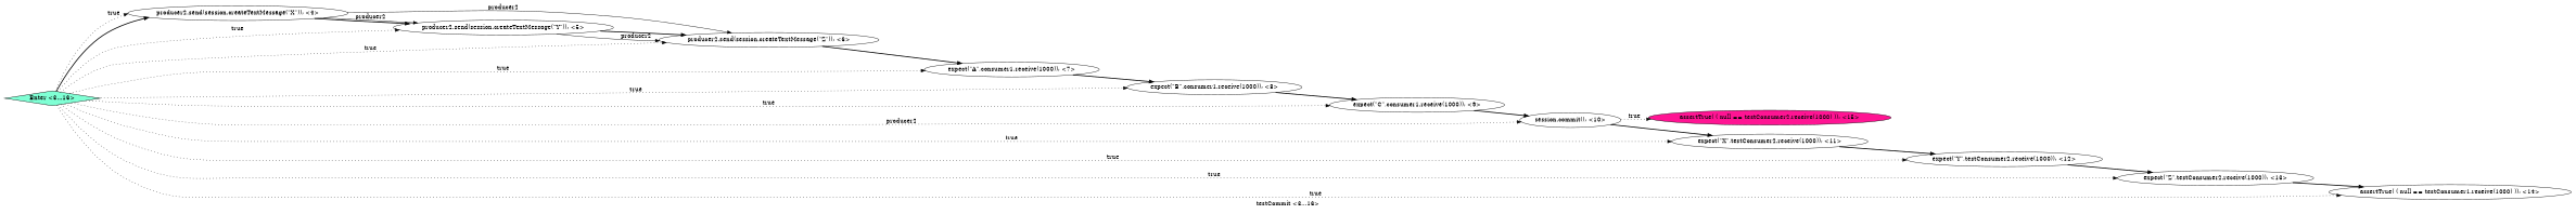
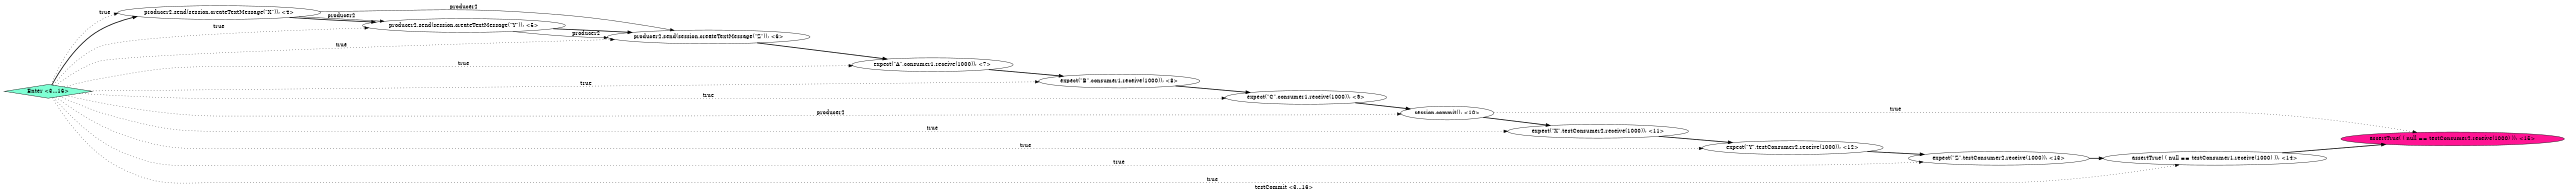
  digraph {
    label="testCommit <3...16>"
    rankdir=LR
    node [fillcolor=white shape=ellipse style=filled]
    edge [style=bold]
    n1 [label="producer2.send(session.createTextMessage(\"Z\")); <6>"]
    n2 [label="expect(\"A\",consumer1.receive(1000)); <7>"]
    n3 [label="expect(\"B\",consumer1.receive(1000)); <8>"]
    n4 [label="producer2.send(session.createTextMessage(\"Y\")); <5>"]
    n5 [label="expect(\"C\",consumer1.receive(1000)); <9>"]
    n6 [label="session.commit(); <10>"]
    n7 [label="expect(\"Y\",testConsumer2.receive(1000)); <12>"]
    n8 [label="expect(\"Z\",testConsumer2.receive(1000)); <13>"]
    n9 [label="assertTrue( ( null == testConsumer1.receive(1000) )); <14>"]
    n10 [label="expect(\"X\",testConsumer2.receive(1000)); <11>"]
    n11 [fillcolor=deeppink label="assertTrue( ( null == testConsumer2.receive(1000) )); <15>"]
    n12 [label="producer2.send(session.createTextMessage(\"X\")); <4>"]
    n13 [fillcolor=aquamarine label="Enter <3...16>" shape=diamond]
    n1 -> n2
    n2 -> n3
    n3 -> n5
    n4 -> n1 [label=producer2 style=solid]
    n4 -> n1
    n5 -> n6
    n6 -> n10
    n6 -> n11 [label=true style=dotted]
    n7 -> n8
    n8 -> n9
+   n9 -> n11
    n10 -> n7
    n12 -> n1 [label=producer2 style=solid]
    n12 -> n4 [label=producer2 style=solid]
    n12 -> n4
    n13 -> n1 [label=true style=dotted]
    n13 -> n2 [label=true style=dotted]
    n13 -> n3 [label=true style=dotted]
    n13 -> n4 [label=true style=dotted]
    n13 -> n5 [label=true style=dotted]
    n13 -> n6 [label=producer2 style=dotted]
    n13 -> n7 [label=true style=dotted]
    n13 -> n8 [label=true style=dotted]
    n13 -> n9 [label=true style=dotted]
    n13 -> n10 [label=true style=dotted]
    n13 -> n12 [label=true style=dotted]
    n13 -> n12
  }
